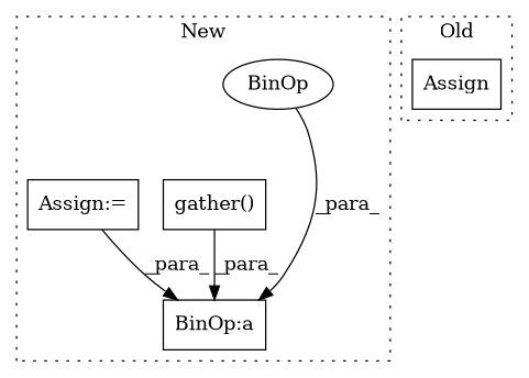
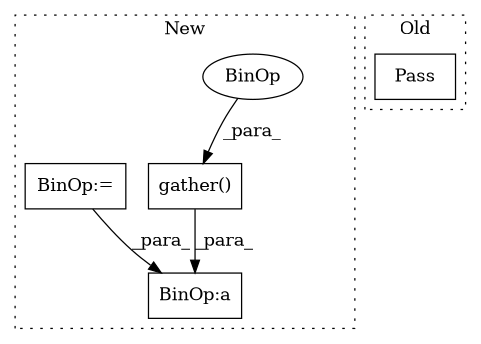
  digraph {
    node [l=3 shape=box]
    n1 [a=75 l="13,1" label="gather()" s="699,731"]
    n2 [a=76 l=2 label=BinOp s=718 shape=ellipse]
    n3 [a=82 label="BinOp:a" s=777]
-   n4 [a=68 label="Assign:=" s=696]
-   n5 [a=62 l=4 label=Assign s=525]
+   n4 [a=68 label="BinOp:=" s=696]
+   n5 [a=62 l=4 label=Pass s=525]
    subgraph cluster_1 {
      label=New
      style=dotted
      n1
      n2
      n3
      n4
    }
    subgraph cluster_2 {
      label=Old
      style=dotted
      n5
    }
    n1 -> n3 [label=_para_]
-   n2 -> n3 [label=_para_]
+   n2 -> n1 [label=_para_]
    n4 -> n3 [label=_para_]
  }
